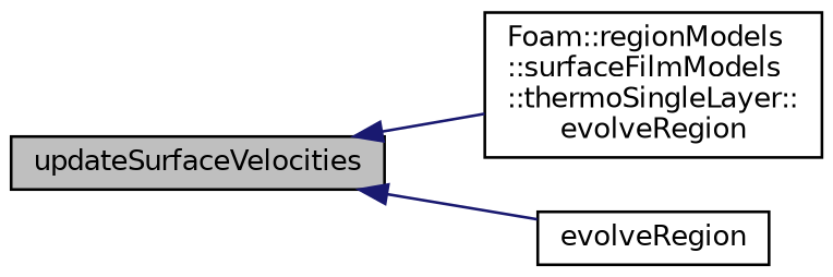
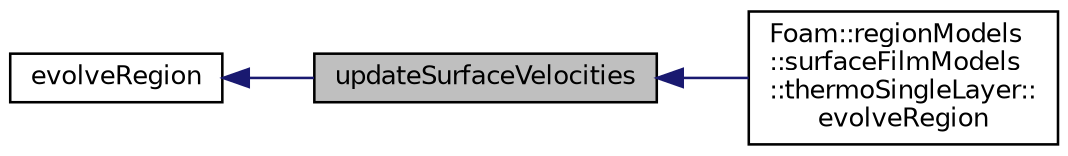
  digraph {
    rankdir=LR
    node [color=black fontname=Helvetica fontsize=10 shape=record]
    edge [color=midnightblue dir=back fontname=Helvetica fontsize=10 labelfontname=Helvetica labelfontsize=10 style=solid]
    n1 [fillcolor=grey75 fontcolor=black height=0.2 label=updateSurfaceVelocities style=filled width=0.4]
    n2 [height=0.2 label="Foam::regionModels\l::surfaceFilmModels\l::thermoSingleLayer::\levolveRegion" width=0.4]
    n3 [height=0.2 label=evolveRegion width=0.4]
    n1 -> n2
-   n1 -> n3
+   n3 -> n1
  }
